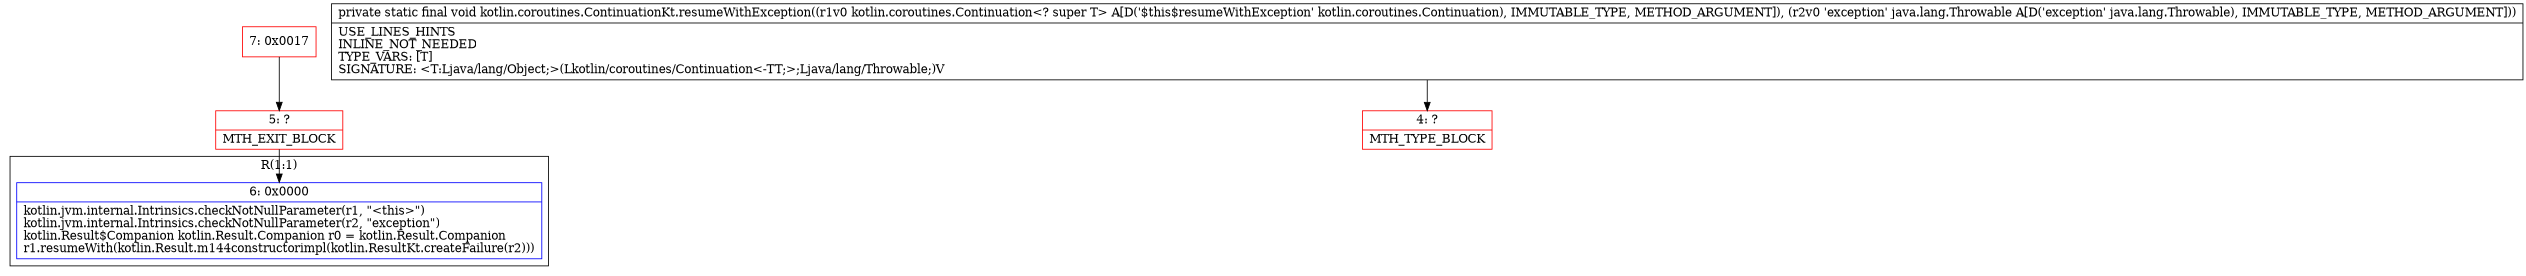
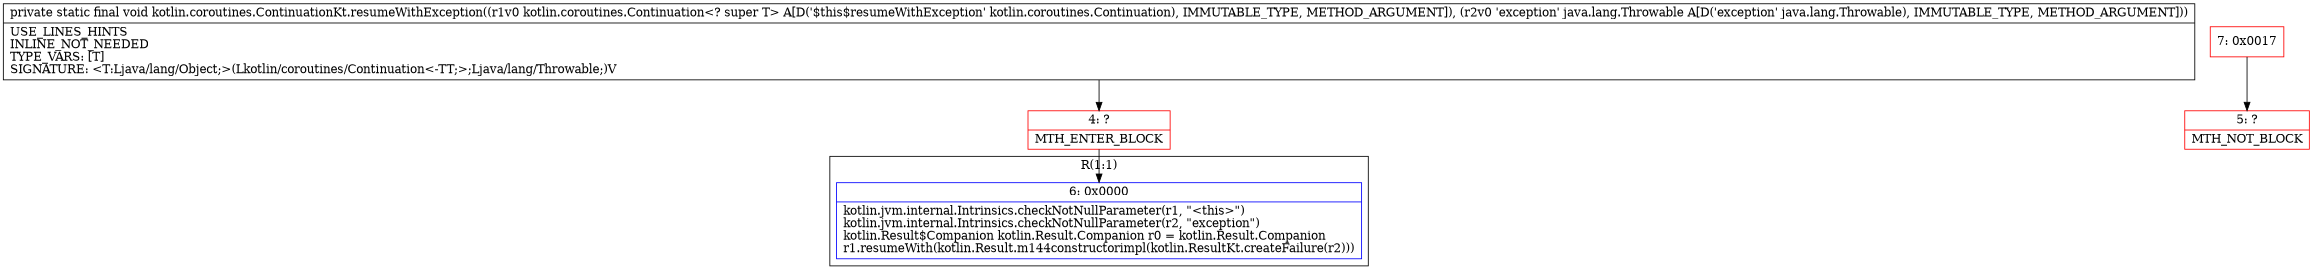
  digraph {
    node [color=red shape=record]
    n1 [color=blue label="{6\:\ 0x0000|kotlin.jvm.internal.Intrinsics.checkNotNullParameter(r1, \"\<this\>\")\lkotlin.jvm.internal.Intrinsics.checkNotNullParameter(r2, \"exception\")\lkotlin.Result$Companion kotlin.Result.Companion r0 = kotlin.Result.Companion\lr1.resumeWith(kotlin.Result.m144constructorimpl(kotlin.ResultKt.createFailure(r2)))\l}"]
    n2 [label="{7\:\ 0x0017}"]
-   n3 [label="{5\:\ ?|MTH_EXIT_BLOCK\l}"]
-   n4 [label="{4\:\ ?|MTH_TYPE_BLOCK\l}"]
+   n3 [label="{5\:\ ?|MTH_NOT_BLOCK\l}"]
+   n4 [label="{4\:\ ?|MTH_ENTER_BLOCK\l}"]
    n5 [label="{private static final void kotlin.coroutines.ContinuationKt.resumeWithException((r1v0 kotlin.coroutines.Continuation\<? super T\> A[D('$this$resumeWithException' kotlin.coroutines.Continuation), IMMUTABLE_TYPE, METHOD_ARGUMENT]), (r2v0 'exception' java.lang.Throwable A[D('exception' java.lang.Throwable), IMMUTABLE_TYPE, METHOD_ARGUMENT]))  | USE_LINES_HINTS\lINLINE_NOT_NEEDED\lTYPE_VARS: [T]\lSIGNATURE: \<T:Ljava\/lang\/Object;\>(Lkotlin\/coroutines\/Continuation\<\-TT;\>;Ljava\/lang\/Throwable;)V\l}" color=""]
    subgraph cluster_1 {
      label="R(1:1)"
      n1
    }
    n2 -> n3
-   n3 -> n1
+   n4 -> n1
    n5 -> n4
  }
